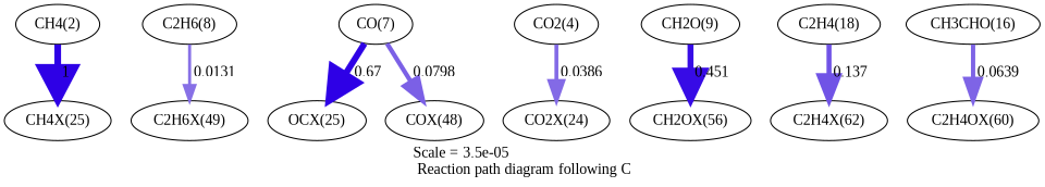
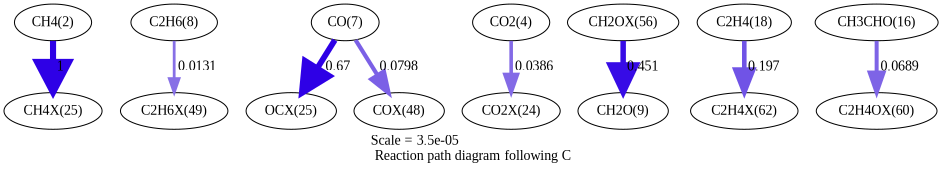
  digraph {
    fontname="Liberation Serif"
    label="Scale = 3.5e-05\l Reaction path diagram following C"
    node [fontname="Liberation Serif"]
    edge [fontname="Liberation Serif"]
    n1 [label="CH4(2)"]
    n2 [label="CH4X(25)"]
    n3 [label="C2H6(8)"]
    n4 [label="C2H6X(49)"]
    n5 [label="CO(7)"]
    n6 [label="OCX(25)"]
    n7 [label="COX(48)"]
    n8 [label="CO2(4)"]
    n9 [label="CO2X(24)"]
    n10 [label="CH2O(9)"]
    n11 [label="CH2OX(56)"]
    n12 [label="C2H4(18)"]
    n13 [label="C2H4X(62)"]
    n14 [label="CH3CHO(16)"]
    n15 [label="C2H4OX(60)"]
    n1 -> n2 [arrowsize=3 color="0.7, 1.5, 0.9" label=" 1" penwidth=6]
    n3 -> n4 [arrowsize=1.36 color="0.7, 0.513, 0.9" label=" 0.0131" penwidth=2.73]
    n5 -> n6 [arrowsize=2.85 color="0.7, 1.17, 0.9" label=" 0.67" penwidth=5.7]
    n5 -> n7 [arrowsize=2.05 color="0.7, 0.58, 0.9" label=" 0.0798" penwidth=4.09]
    n8 -> n9 [arrowsize=1.77 color="0.7, 0.539, 0.9" label=" 0.0386" penwidth=3.54]
-   n10 -> n11 [arrowsize=2.7 color="0.7, 0.951, 0.9" label=" 0.451" penwidth=5.4]
-   n12 -> n13 [arrowsize=2.25 color="0.7, 0.637, 0.9" label=" 0.137" penwidth=4.5]
-   n14 -> n15 [arrowsize=1.96 color="0.7, 0.564, 0.9" label=" 0.0639" penwidth=3.92]
+   n11 -> n10 [arrowsize=2.7 color="0.7, 0.951, 0.9" label=" 0.451" penwidth=5.4]
+   n12 -> n13 [arrowsize=2.25 color="0.7, 0.637, 0.9" label=" 0.197" penwidth=4.5]
+   n14 -> n15 [arrowsize=1.96 color="0.7, 0.564, 0.9" label=" 0.0689" penwidth=3.92]
  }
